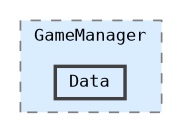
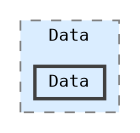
  digraph {
    compound=true
    fontname="DejaVu Sans Mono"
    n1 [color=grey25 fillcolor="#daedff" fontname="DejaVu Sans Mono" fontsize=10 height=0.2 label=Data shape=box style="filled,bold" width=0.4]
    subgraph cluster_1 {
      bgcolor="#daedff"
      fontsize=10
-     label=GameManager
+     label=Data
      pencolor=grey50
      style="filled,dashed"
      n1
    }
  }
